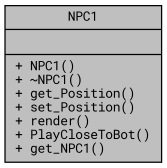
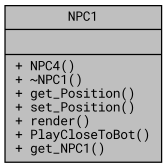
  digraph {
    fontname="Roboto Mono"
-   n1 [color=black fillcolor=grey75 fontcolor=black fontname="Roboto Mono" fontsize=10 height=0.2 label="{NPC1\n||+ NPC1()\l+ ~NPC1()\l+ get_Position()\l+ set_Position()\l+ render()\l+ PlayCloseToBot()\l+ get_NPC1()\l}" shape=record style=filled width=0.4]
+   n1 [color=black fillcolor=grey75 fontcolor=black fontname="Roboto Mono" fontsize=10 height=0.2 label="{NPC1\n||+ NPC4()\l+ ~NPC1()\l+ get_Position()\l+ set_Position()\l+ render()\l+ PlayCloseToBot()\l+ get_NPC1()\l}" shape=record style=filled width=0.4]
  }
